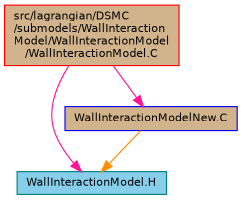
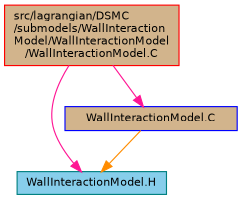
  digraph {
    node [fillcolor=tan fontname=Helvetica fontsize=10 shape=record style=filled]
    edge [color=deeppink fontname=Helvetica fontsize=10 labelfontname=Helvetica labelfontsize=10 style=solid]
    n1 [color=red fontcolor=black height=0.2 label="src/lagrangian/DSMC\l/submodels/WallInteraction\lModel/WallInteractionModel\l/WallInteractionModel.C" width=0.4]
    n2 [color=teal height=0.2 label="WallInteractionModel.H" width=0.4 fillcolor=skyblue]
-   n3 [color=blue height=0.2 label="WallInteractionModelNew.C" width=0.4]
+   n3 [color=blue height=0.2 label="WallInteractionModel.C" width=0.4]
    n1 -> n2
    n1 -> n3
    n3 -> n2 [color=darkorange]
  }
